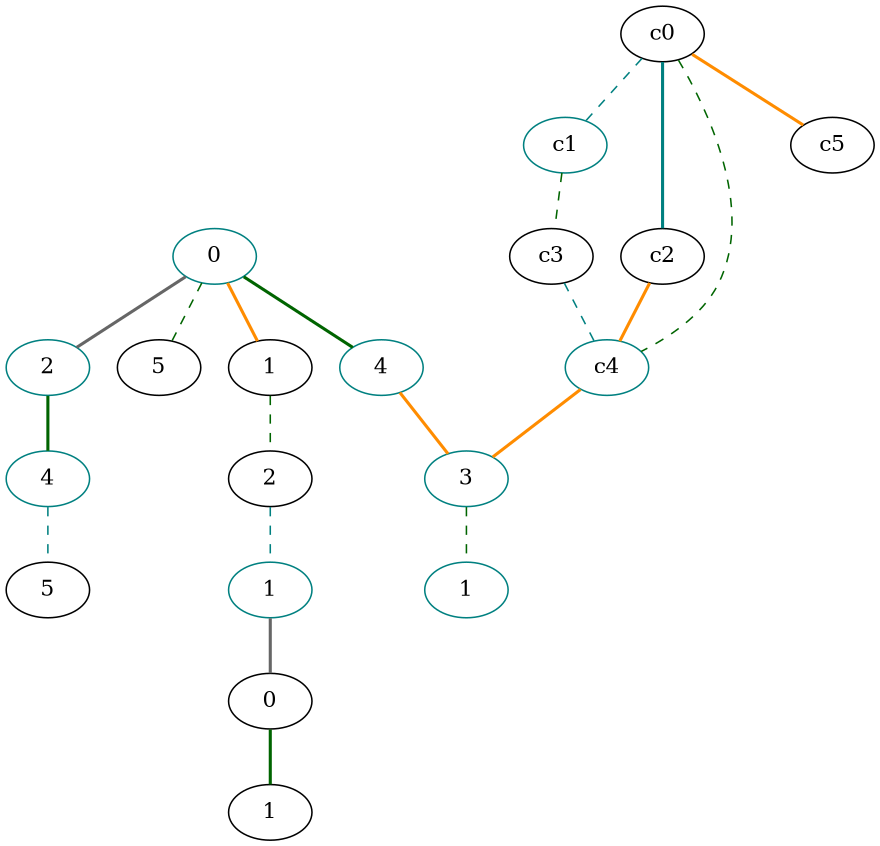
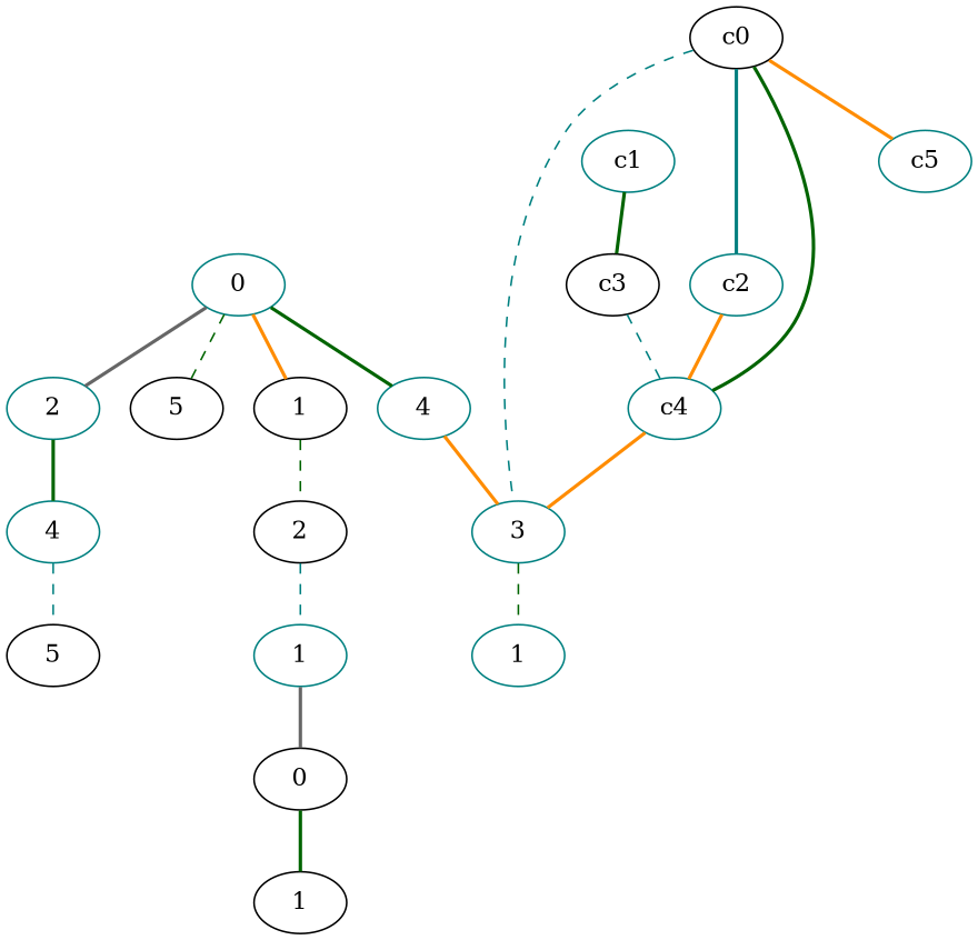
  graph {
    fontname="DejaVu Serif"
    node [color=teal fontname="DejaVu Serif"]
    edge [color=darkgreen fontname="DejaVu Serif" style=bold]
    n1 [label=0]
    n2 [color=black label=1]
    n3 [label=4]
    n4 [label=2]
    n5 [color=black label=5]
    n6 [color=black label=2]
    n7 [label=3]
    n8 [label=4]
    n9 [label=1]
    n10 [color=black label=0]
    n11 [color=black label=1]
    n12 [label=1]
    n13 [color=black label=5]
    c1
    c0 [color=black]
-   c2 [color=black]
+   c2
    c4
-   c5 [color=black]
+   c5
    c3 [color=black]
    n1 -- n2 [color=darkorange]
    n1 -- n3
    n1 -- n4 [color=gray40]
    n1 -- n5 [style=dashed]
    n2 -- n6 [style=dashed]
    n3 -- n7 [color=darkorange]
    n4 -- n8
    n6 -- n9 [color=teal style=dashed]
    n7 -- n12 [style=dashed]
    n8 -- n13 [color=teal style=dashed]
    n9 -- n10 [color=gray40]
    n10 -- n11
-   c1 -- c3 [style=dashed]
-   c0 -- c1 [color=teal style=dashed]
+   c1 -- c3
+   c0 -- n7 [color=teal style=dashed]
    c0 -- c2 [color=teal]
-   c0 -- c4 [style=dashed]
+   c0 -- c4
    c0 -- c5 [color=darkorange]
    c2 -- c4 [color=darkorange]
    c4 -- n7 [color=darkorange]
    c3 -- c4 [color=teal style=dashed]
  }
